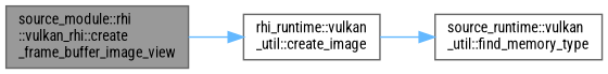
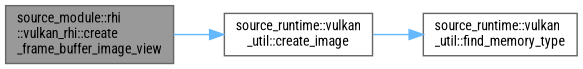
  digraph {
    fontname="Roboto Condensed"
    rankdir=LR
    node [color=grey40 fillcolor=white fontname="Roboto Condensed" fontsize=10 shape=box style=filled]
    edge [color=steelblue1 fontname="Roboto Condensed" fontsize=10 labelfontname=Helvetica labelfontsize=10 style=solid]
    n1 [color=gray40 fillcolor=grey60 fontcolor=black height=0.2 label="source_module::rhi\l::vulkan_rhi::create\l_frame_buffer_image_view" width=0.4]
-   n2 [height=0.2 label="rhi_runtime::vulkan\l_util::create_image" width=0.4]
+   n2 [height=0.2 label="source_runtime::vulkan\l_util::create_image" width=0.4]
    n3 [height=0.2 label="source_runtime::vulkan\l_util::find_memory_type" width=0.4]
    n1 -> n2
    n2 -> n3
  }
